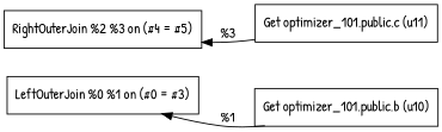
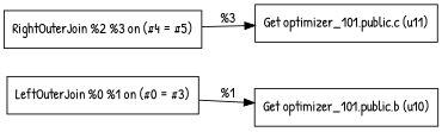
  digraph {
    fontname="Patrick Hand"
    rankdir=LR
    node [fontname="Patrick Hand" shape=record]
    edge [fontname="Patrick Hand"]
    n1 [label="LeftOuterJoin %0 %1 on (#0 = #3)\l"]
    n2 [label="Get optimizer_101.public.b (u10)\l"]
    n3 [label="RightOuterJoin %2 %3 on (#4 = #5)\l"]
    n4 [label="Get optimizer_101.public.c (u11)\l"]
-   n2 -> n1 [label="%1\l"]
-   n4 -> n3 [label="%3\l"]
+   n1 -> n2 [label="%1\l"]
+   n3 -> n4 [label="%3\l"]
  }
